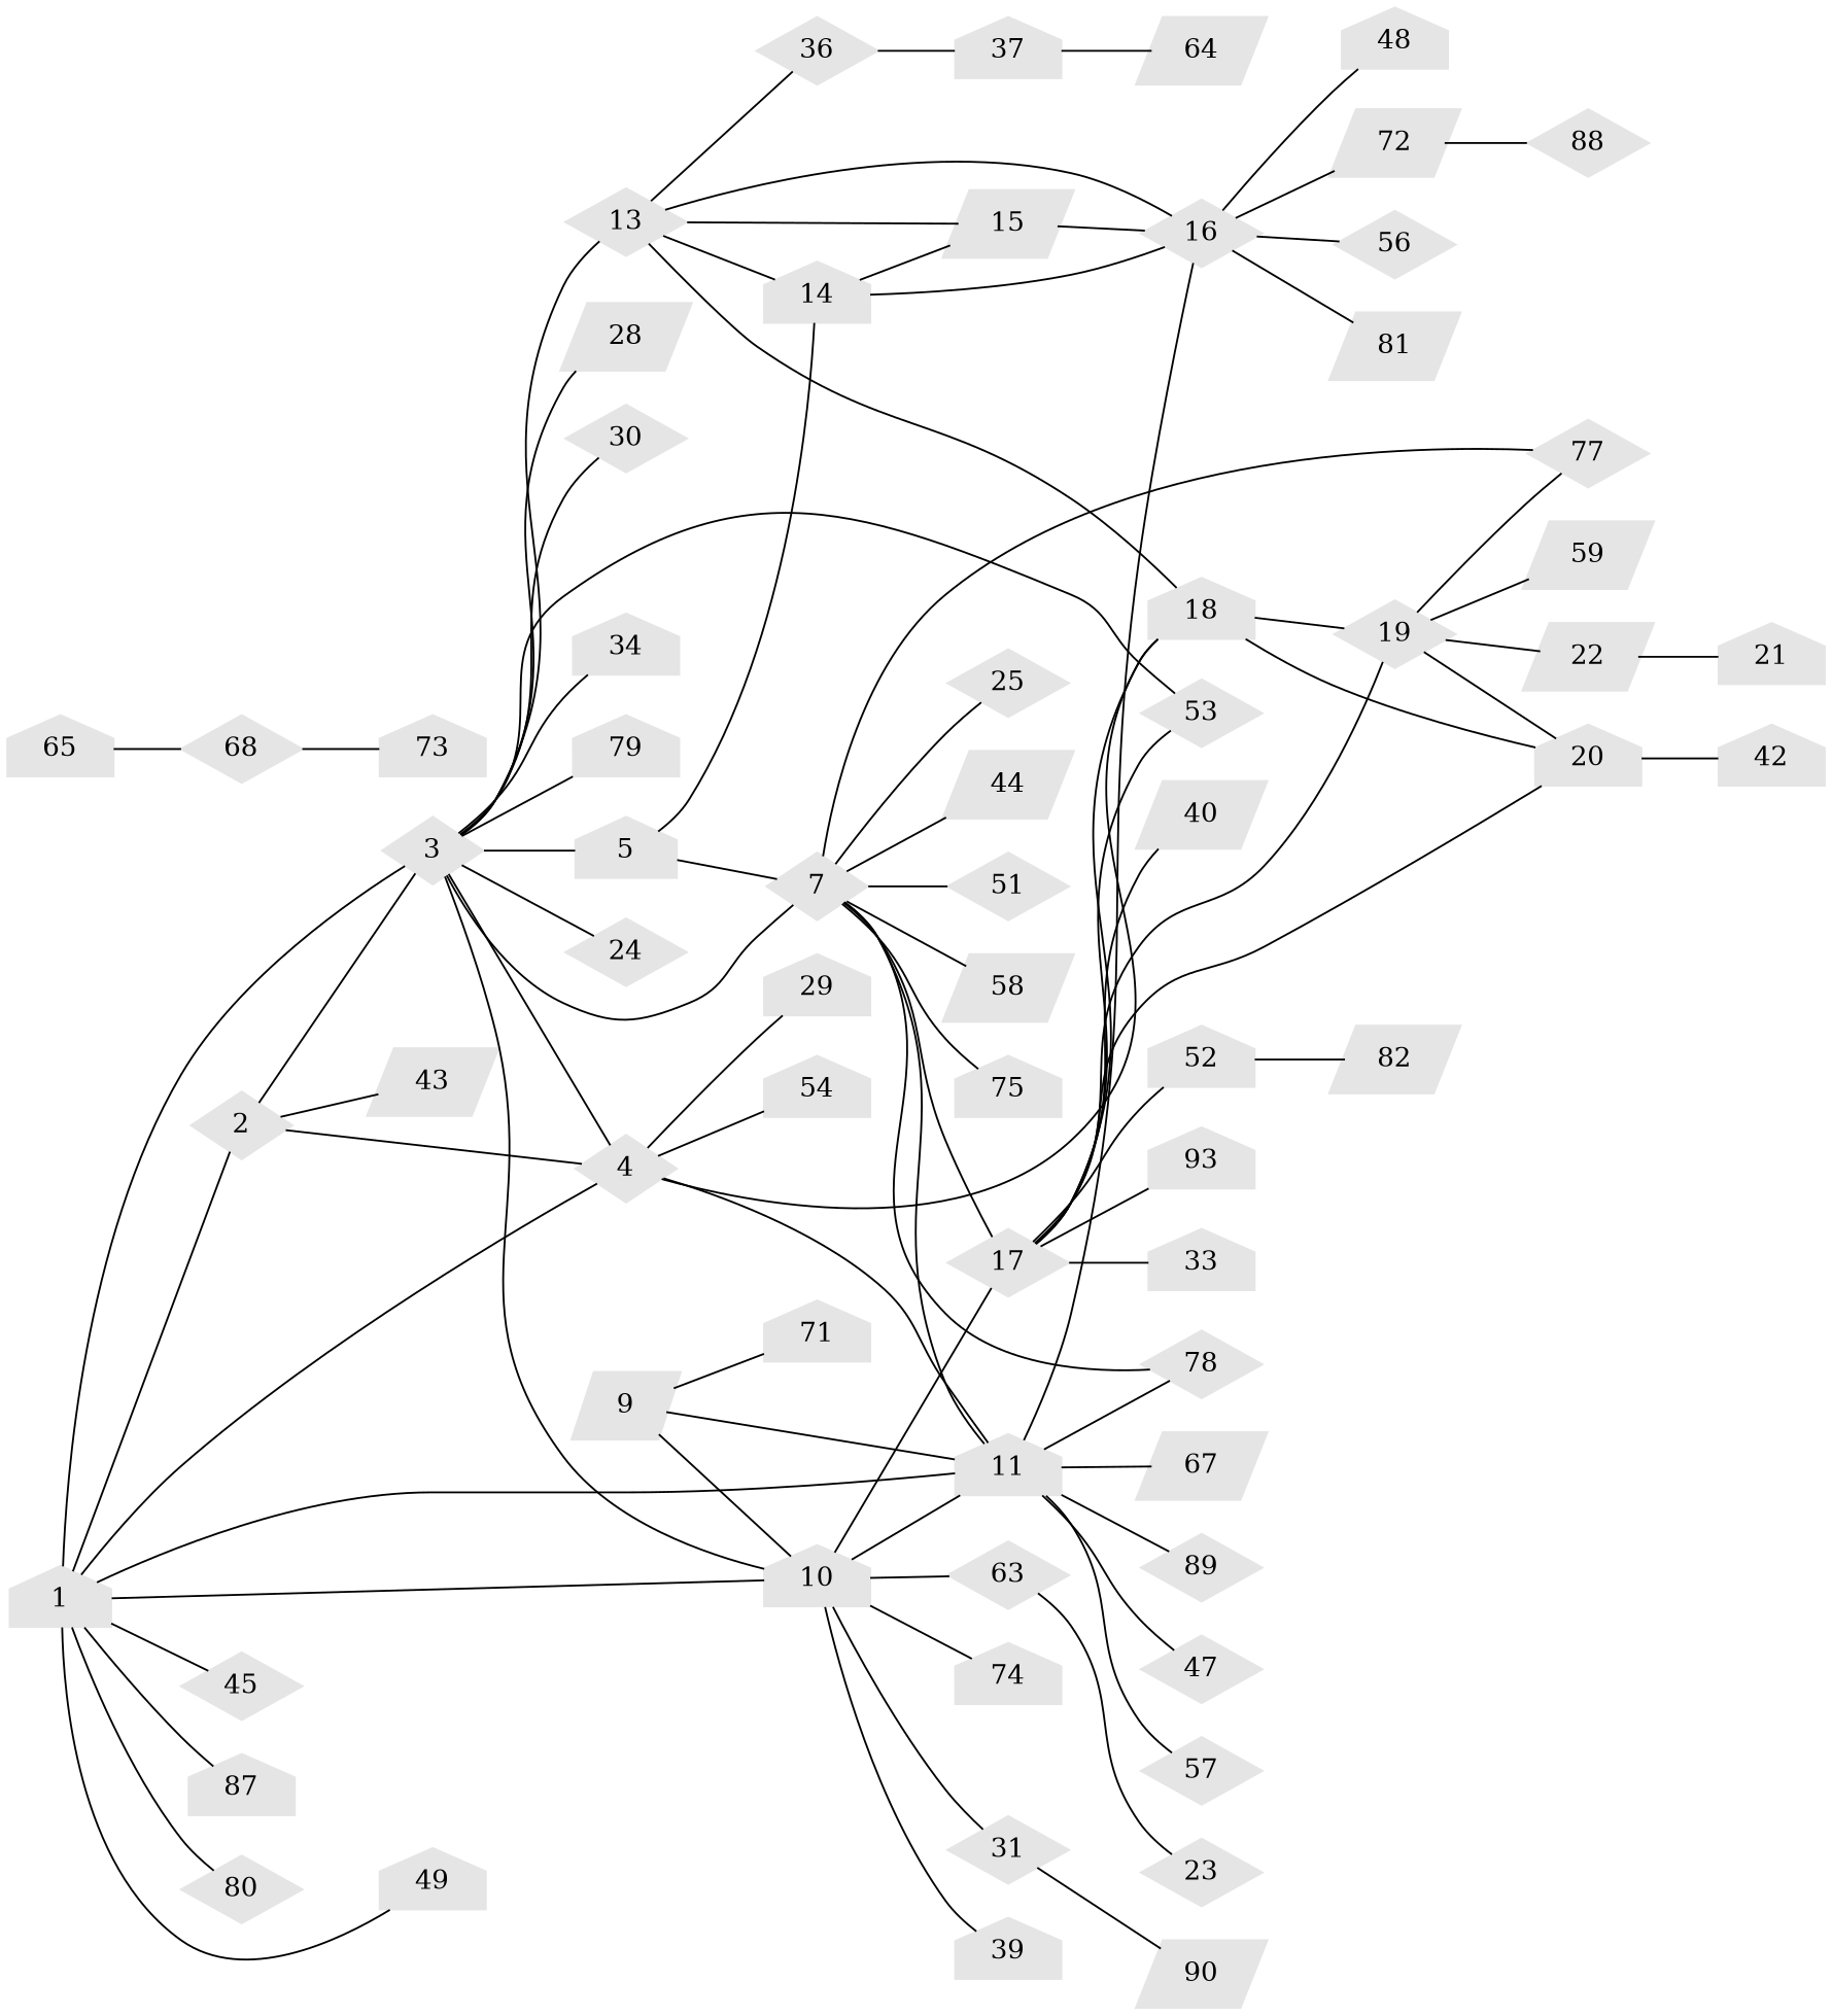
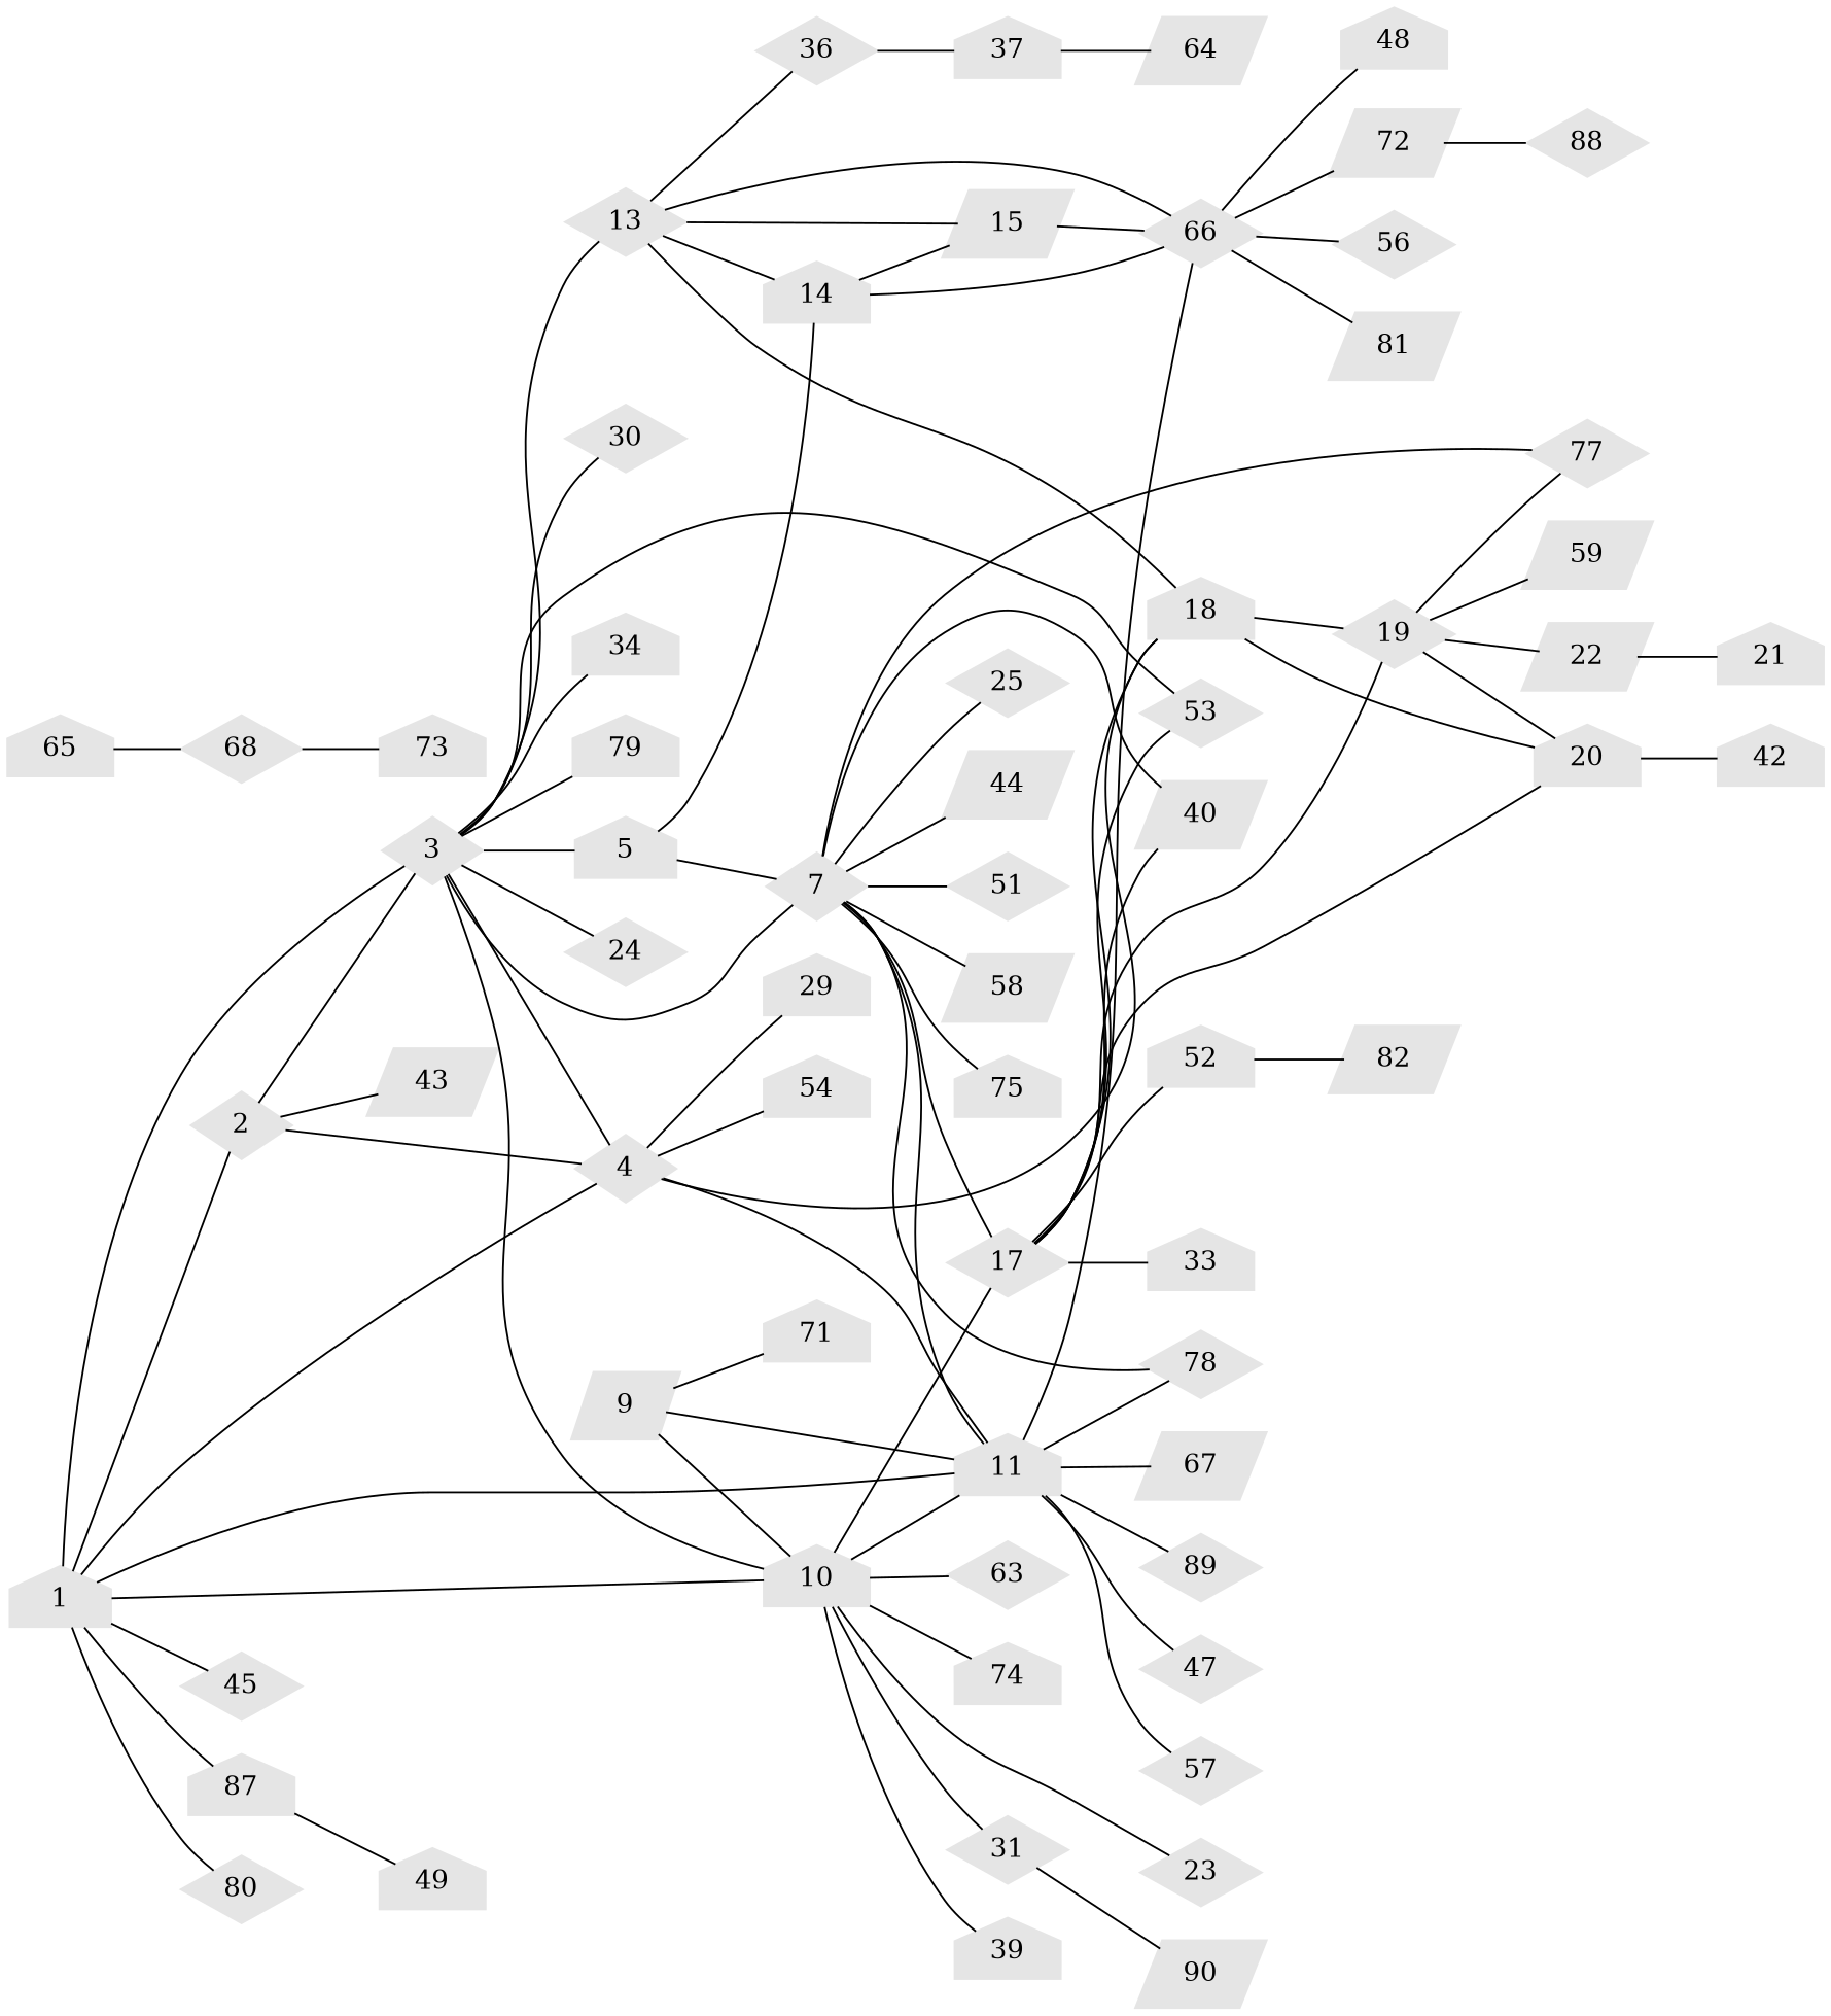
  graph {
    rankdir=LR
    node [color=gray90 shape=diamond style=filled]
    1 [shape=house super="+61"]
    2 [super="+66"]
    3 [super="+8"]
    4 [super="+91"]
    10 [shape=house super="+12"]
    11 [shape=house super="+31"]
    45
    49 [shape=house]
    80
    87 [shape=house]
    43 [shape=parallelogram]
    5 [shape=house super="+6"]
    7 [super="+55"]
    13 [super="+32"]
    24
-   28 [shape=parallelogram]
    30 [super="+38"]
    34 [shape=house super="+60"]
    53 [super="+92"]
    79 [shape=house]
    18 [shape=house]
    29 [shape=house]
    54 [shape=house]
    17 [super="+76"]
    23 [super="+83"]
    n26 [label=31]
    39 [shape=house super="+46"]
    63
    74 [shape=house]
    78
-   16 [super="+70"]
+   16 [super="+70" label=66]
    47
    57
    67 [shape=parallelogram]
    89
    14 [shape=house]
    25 [super="+41"]
    40 [shape=parallelogram super="+86"]
    44 [shape=parallelogram]
    51
    58 [shape=parallelogram]
    75 [shape=house]
    77
    15 [shape=parallelogram super="+69"]
    36
    19 [super="+21"]
    20 [shape=house super="+50"]
    33 [shape=house]
    52 [shape=house super="+85"]
-   93 [shape=house]
    9 [shape=parallelogram super="+62"]
    71 [shape=house]
    90 [shape=parallelogram]
    48 [shape=house]
    56
    72 [shape=parallelogram]
    81 [shape=parallelogram]
    37 [shape=house]
    65 [shape=house]
    68 [super="+84"]
    88
    22 [shape=parallelogram super="+27"]
    59 [shape=parallelogram]
    42 [shape=house]
    82 [shape=parallelogram]
    n66 [label=21 shape=house]
    64 [shape=parallelogram]
    73 [shape=house]
    1 -- 2
    1 -- 3
    1 -- 4
    1 -- 10
    1 -- 11
    1 -- 45
-   1 -- 49
+   87 -- 49
    1 -- 80
    1 -- 87
    2 -- 3
    2 -- 4
    2 -- 43
    3 -- 4
    3 -- 10
    3 -- 5 [weight=2]
    3 -- 7
    3 -- 13
    3 -- 24
-   3 -- 28
    3 -- 30
    3 -- 34
    3 -- 53
    3 -- 79
    4 -- 11
    4 -- 18
    4 -- 29
    4 -- 54
    10 -- 11 [weight=2]
    10 -- 17
-   63 -- 23
+   10 -- 23
    10 -- n26
    10 -- 39
    10 -- 63
    10 -- 74
    11 -- 78
    11 -- 16
    11 -- 47
    11 -- 57
    11 -- 67
    11 -- 89
    5 -- 7 [weight=2]
    5 -- 14
    7 -- 11
    7 -- 17
    7 -- 78
    7 -- 25
+   7 -- 40
    7 -- 44
    7 -- 51
    7 -- 58
    7 -- 75
    7 -- 77
    13 -- 18
    13 -- 16
    13 -- 14
    13 -- 15
    13 -- 36
    18 -- 19
    18 -- 20
    17 -- 53
    17 -- 18
    17 -- 40
    17 -- 19
    17 -- 20
    17 -- 33
    17 -- 52
-   17 -- 93
    n26 -- 90
    16 -- 48
    16 -- 56
    16 -- 72
    16 -- 81
    14 -- 16
    14 -- 15
    15 -- 16
    36 -- 37
    19 -- 77
    19 -- 20
    19 -- 22
    19 -- 59
    20 -- 42
    52 -- 82
    9 -- 10 [weight=2]
    9 -- 11
    9 -- 71
    72 -- 88
    37 -- 64
    65 -- 68
    68 -- 73
    22 -- n66
  }
